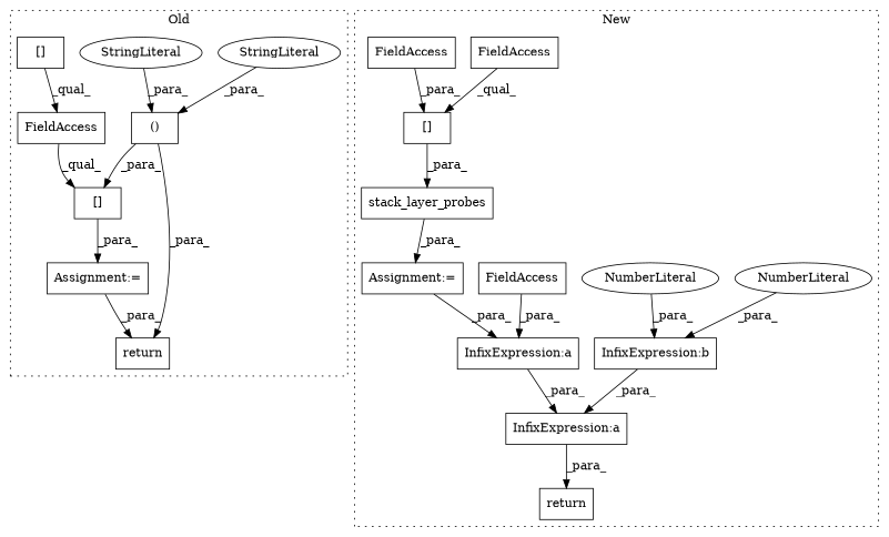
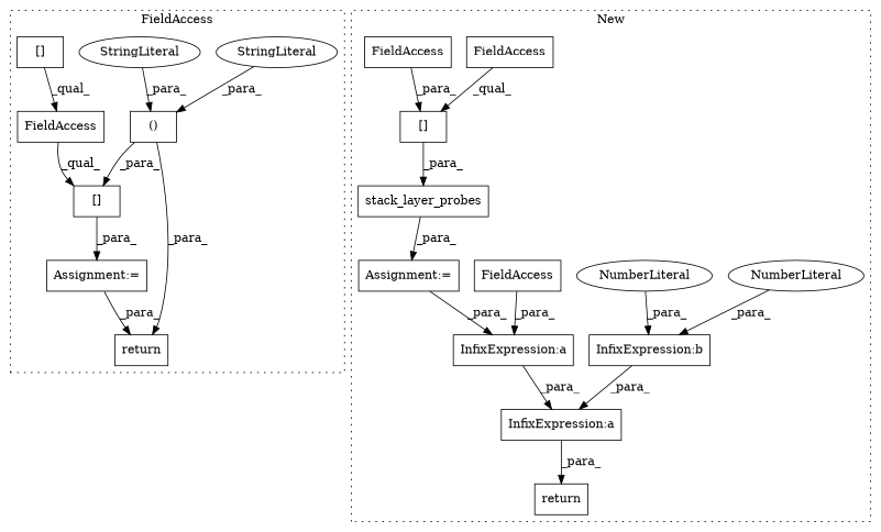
  digraph {
    node [a=22 l=1 s=8291 shape=box]
    n1 [a=2 l="30,2" label="[]" s="8261,8356"]
    n2 [a=106 l=65 label="()"]
    n3 [a=45 l=16 label=StringLiteral s=8340 shape=ellipse]
    n4 [a=45 l=36 label=StringLiteral shape=ellipse]
    n5 [l=24 label=FieldAccess s=8261]
    n6 [a=2 l="15,1" label="[]" s="8261,8279"]
    n7 [a=7 label="Assignment:=" s=8260]
    n8 [a=41 l=7 label=return s=8452]
    n9 [a=32 l="19,1" label=stack_layer_probes s="8279,8327"]
    n10 [a=2 l="18,1" label="[]" s="8298,8326"]
    n11 [l=17 label=FieldAccess s=8298]
    n12 [a=7 label="Assignment:=" s=8273]
    n13 [a=41 l=7 label=return s=8454]
    n14 [a=27 l=3 label="InfixExpression:a" s=8493]
    n15 [a=27 l=3 label="InfixExpression:a" s=8480]
    n16 [a=27 l=3 label="InfixExpression:b" s=8498]
    n17 [a=34 label=NumberLiteral s=8497 shape=ellipse]
    n18 [a=34 label=NumberLiteral s=8501 shape=ellipse]
    n19 [l=9 label=FieldAccess s=8483]
    n20 [l=10 label=FieldAccess s=8316]
    subgraph cluster_1 {
-     label=Old
+     label=FieldAccess
      style=dotted
      n1
      n2
      n3
      n4
      n5
      n6
      n7
      n8
    }
    subgraph cluster_2 {
      label=New
      style=dotted
      n9
      n10
      n11
      n12
      n13
      n14
      n15
      n16
      n17
      n18
      n19
      n20
    }
    n1 -> n7 [label=_para_]
    n2 -> n1 [label=_para_]
    n2 -> n8 [label=_para_]
    n3 -> n2 [label=_para_]
    n4 -> n2 [label=_para_]
    n5 -> n1 [label=_qual_]
    n6 -> n5 [label=_qual_]
    n7 -> n8 [label=_para_]
    n9 -> n12 [label=_para_]
    n10 -> n9 [label=_para_]
    n11 -> n10 [label=_qual_]
    n12 -> n15 [label=_para_]
    n14 -> n13 [label=_para_]
    n15 -> n14 [label=_para_]
    n16 -> n14 [label=_para_]
    n17 -> n16 [label=_para_]
    n18 -> n16 [label=_para_]
    n19 -> n15 [label=_para_]
    n20 -> n10 [label=_para_]
  }
